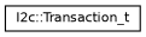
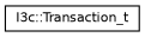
  digraph {
    rankdir=LR
-   n1 [color=black fillcolor=white fontname=Helvetica fontsize=10 height=0.2 label="I2c::Transaction_t" shape=record style=filled width=0.4]
+   n1 [color=black fillcolor=white fontname=Helvetica fontsize=10 height=0.2 label="I3c::Transaction_t" shape=record style=filled width=0.4]
  }
